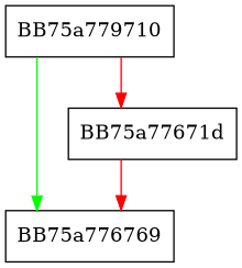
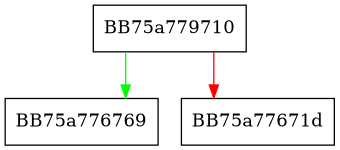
  digraph {
    splines=ortho
    node [shape=box]
    edge [color=red]
    n1 [label=BB75a779710]
    BB75a776769
    BB75a77671d
    n1 -> BB75a776769 [color=green]
    n1 -> BB75a77671d
-   BB75a77671d -> BB75a776769
  }
